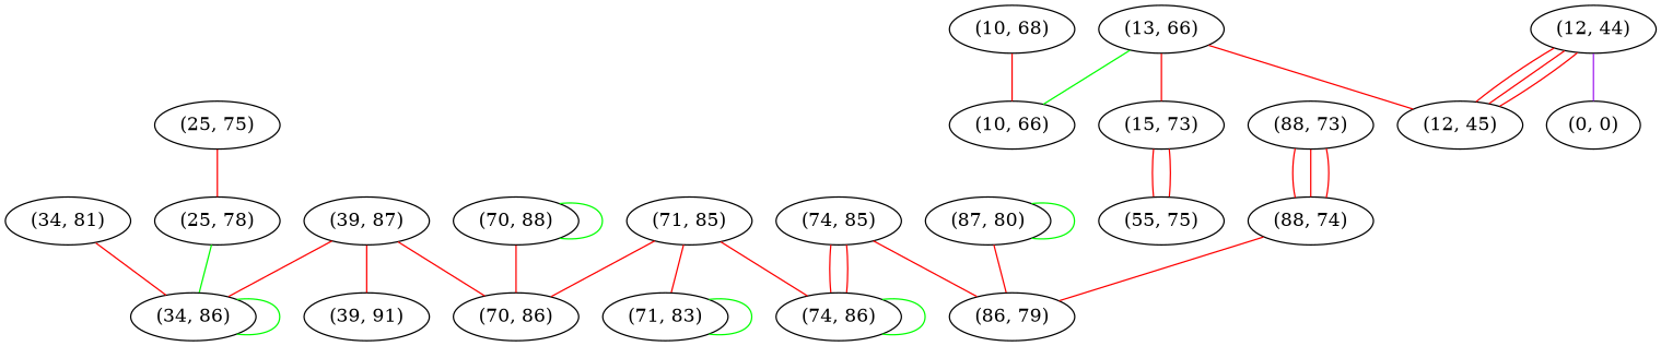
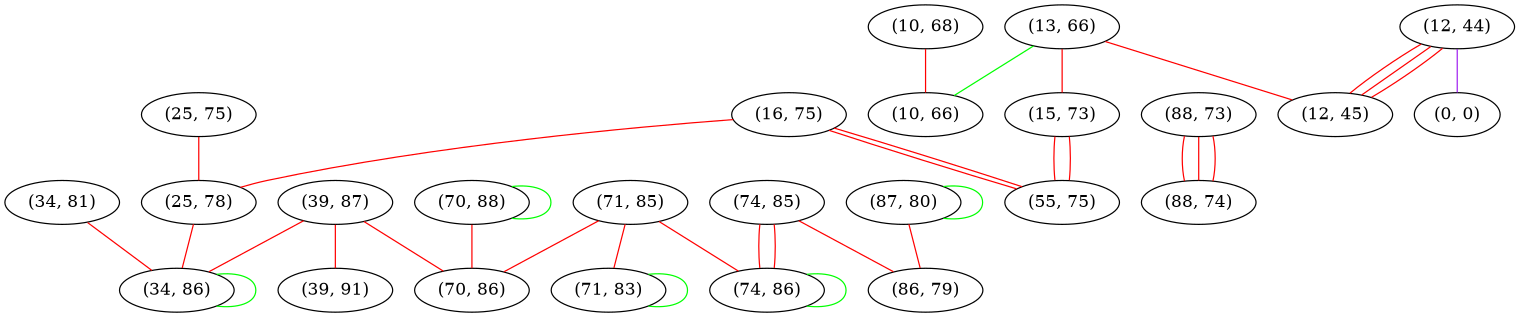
  graph {
    edge [color=red weight=1]
+   "(16, 75)"
    "(25, 78)"
    n3 [label="(55, 75)"]
    "(34, 86)"
    "(25, 75)"
    "(13, 66)"
    "(10, 66)"
    "(12, 45)"
    "(15, 73)"
    "(10, 68)"
    "(74, 85)"
    "(74, 86)"
    "(86, 79)"
    "(71, 85)"
    "(71, 83)"
    "(70, 86)"
    "(70, 88)"
    "(39, 87)"
    "(39, 91)"
    "(88, 73)"
    "(88, 74)"
    "(12, 44)"
    "(0, 0)"
    "(34, 81)"
    "(87, 80)"
-   "(25, 78)" -- "(34, 86)" [color=green]
+   "(16, 75)" -- "(25, 78)"
+   "(16, 75)" -- n3
+   "(16, 75)" -- n3
+   "(25, 78)" -- "(34, 86)"
    "(34, 86)" -- "(34, 86)" [color=green weight=2]
    "(25, 75)" -- "(25, 78)"
    "(13, 66)" -- "(10, 66)" [color=green]
    "(13, 66)" -- "(12, 45)"
    "(13, 66)" -- "(15, 73)"
    "(15, 73)" -- n3
    "(15, 73)" -- n3
    "(10, 68)" -- "(10, 66)"
    "(74, 85)" -- "(74, 86)"
    "(74, 85)" -- "(74, 86)"
    "(74, 85)" -- "(86, 79)"
    "(74, 86)" -- "(74, 86)" [color=green weight=2]
    "(71, 85)" -- "(74, 86)"
    "(71, 85)" -- "(71, 83)"
    "(71, 85)" -- "(70, 86)"
    "(71, 83)" -- "(71, 83)" [color=green weight=2]
    "(70, 88)" -- "(70, 86)"
    "(70, 88)" -- "(70, 88)" [color=green weight=2]
    "(39, 87)" -- "(34, 86)"
    "(39, 87)" -- "(70, 86)"
    "(39, 87)" -- "(39, 91)"
    "(88, 73)" -- "(88, 74)"
    "(88, 73)" -- "(88, 74)"
    "(88, 73)" -- "(88, 74)"
-   "(88, 74)" -- "(86, 79)"
    "(12, 44)" -- "(12, 45)"
    "(12, 44)" -- "(12, 45)"
    "(12, 44)" -- "(12, 45)"
    "(12, 44)" -- "(0, 0)" [color=purple weight=4]
    "(34, 81)" -- "(34, 86)"
    "(87, 80)" -- "(86, 79)"
    "(87, 80)" -- "(87, 80)" [color=green weight=2]
  }
